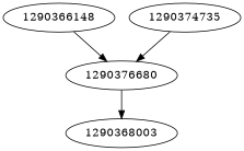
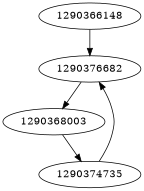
  strict digraph {
    n1 [label=1290366148]
-   1290376682 [label=1290376680]
+   1290376682
    1290368003
    1290374735
    n1 -> 1290376682
    1290376682 -> 1290368003
+   1290368003 -> 1290374735
    1290374735 -> 1290376682
  }
